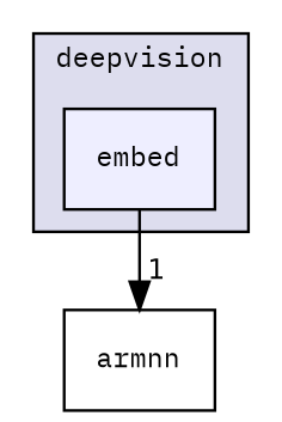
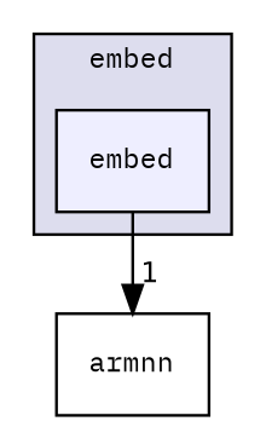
  digraph {
    compound=true
    fontname="IBM Plex Mono"
    node [fontname="IBM Plex Mono" fontsize=10 shape=box]
    n1 [fillcolor="#eeeeff" label=embed pencolor=black style=filled]
    n2 [label=armnn]
    subgraph cluster_1 {
      bgcolor="#ddddee"
      fontsize=10
-     label=deepvision
+     label=embed
      pencolor=black
      n1
    }
    n1 -> n2 [headlabel=1 labeldistance=1.5 labelfontname=Helvetica labelfontsize=10 fontname="IBM Plex Mono"]
  }
